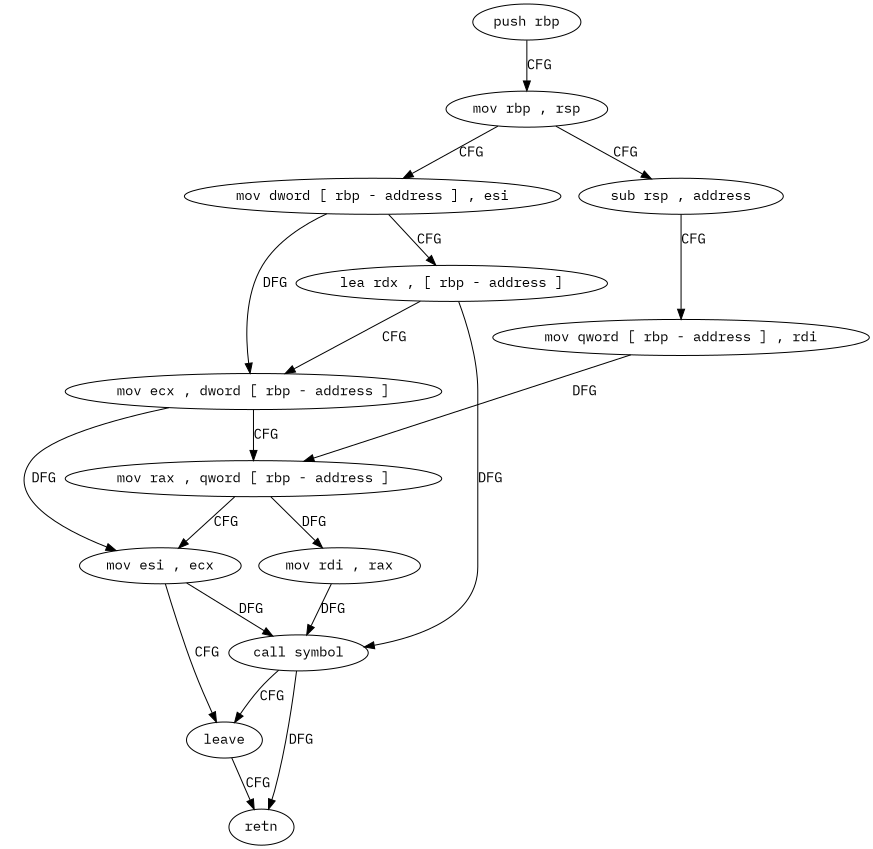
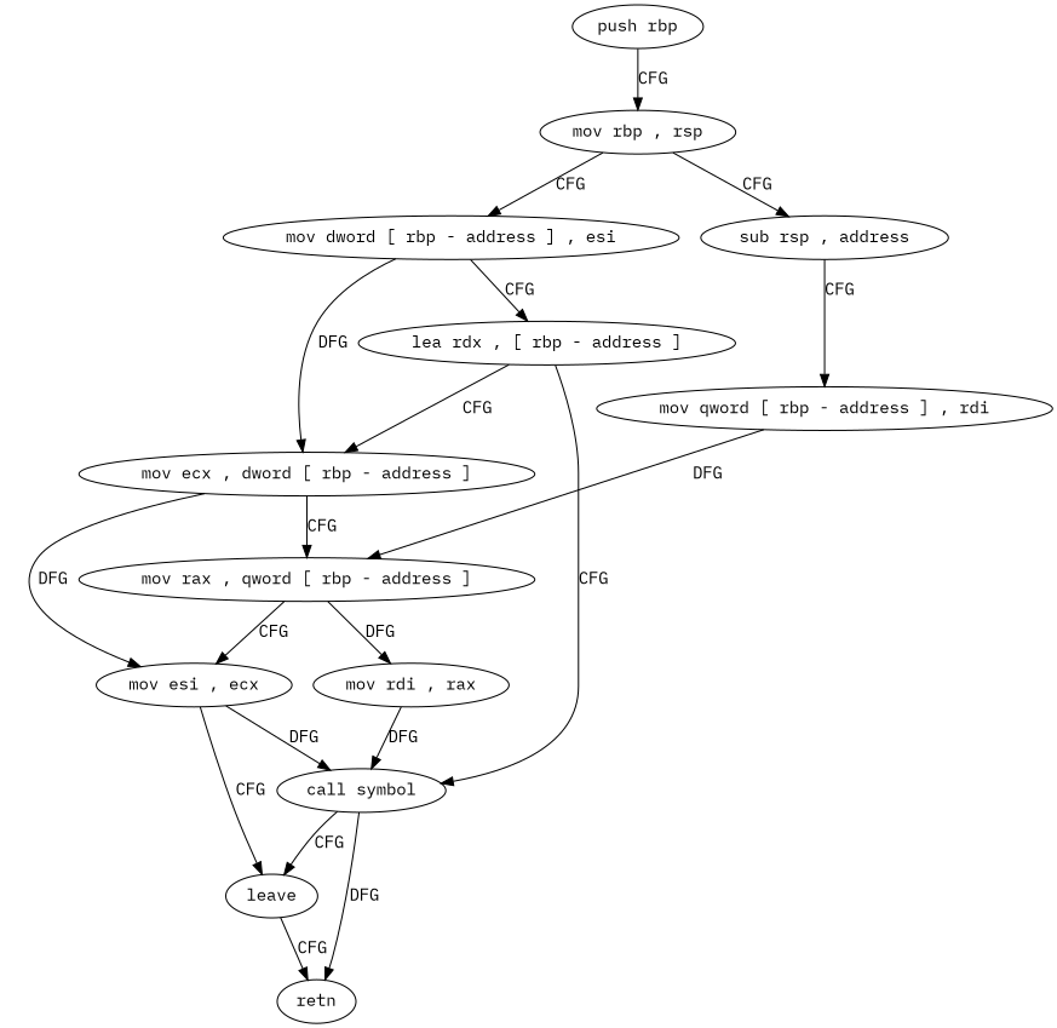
  digraph {
    fontname="IBM Plex Mono"
    node [fontname="IBM Plex Mono"]
    edge [fontname="IBM Plex Mono"]
    n1 [label="push rbp"]
    n2 [label="mov rbp , rsp"]
    n3 [label="sub rsp , address"]
    n4 [label="mov dword [ rbp - address ] , esi"]
    n5 [label="mov qword [ rbp - address ] , rdi"]
    n6 [label="mov rax , qword [ rbp - address ]"]
    n7 [label="lea rdx , [ rbp - address ]"]
    n8 [label="mov ecx , dword [ rbp - address ]"]
    n9 [label="mov esi , ecx"]
    n10 [label="mov rdi , rax"]
    n11 [label="call symbol"]
    n12 [label=leave]
    n13 [label=retn]
    n1 -> n2 [label=CFG]
    n2 -> n3 [label=CFG]
    n2 -> n4 [label=CFG]
    n3 -> n5 [label=CFG]
    n4 -> n7 [label=CFG]
    n4 -> n8 [label=DFG]
    n5 -> n6 [label=DFG]
    n6 -> n9 [label=CFG]
    n6 -> n10 [label=DFG]
    n7 -> n8 [label=CFG]
-   n7 -> n11 [label=DFG]
+   n7 -> n11 [label=CFG]
    n8 -> n6 [label=CFG]
    n8 -> n9 [label=DFG]
    n9 -> n11 [label=DFG]
    n9 -> n12 [label=CFG]
    n10 -> n11 [label=DFG]
    n11 -> n12 [label=CFG]
    n11 -> n13 [label=DFG]
    n12 -> n13 [label=CFG]
  }
